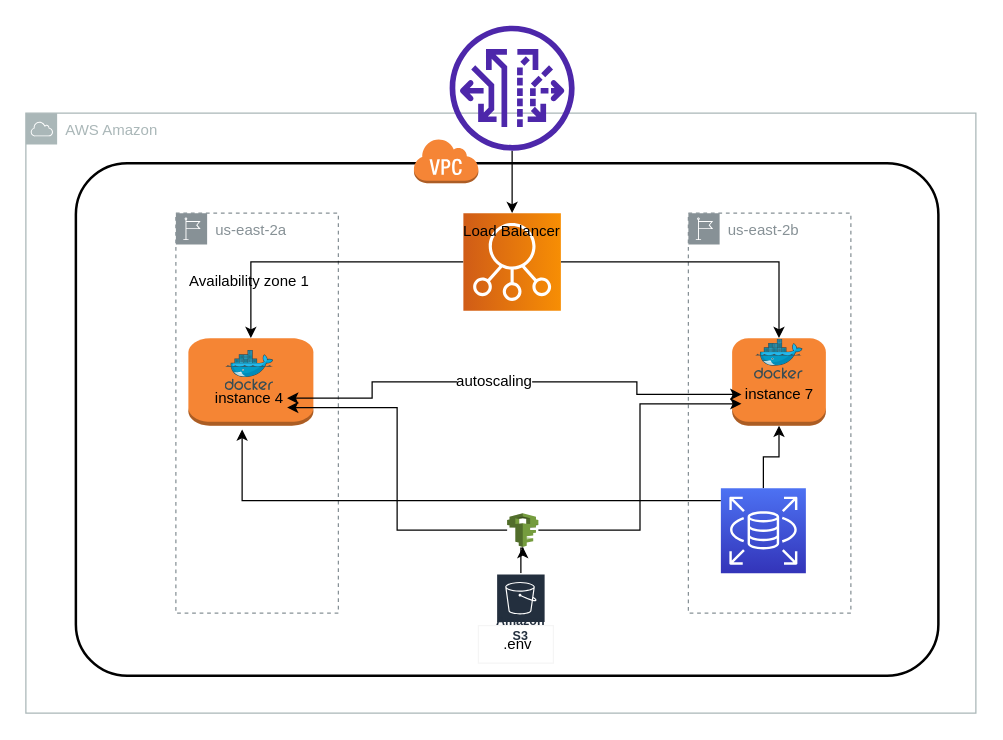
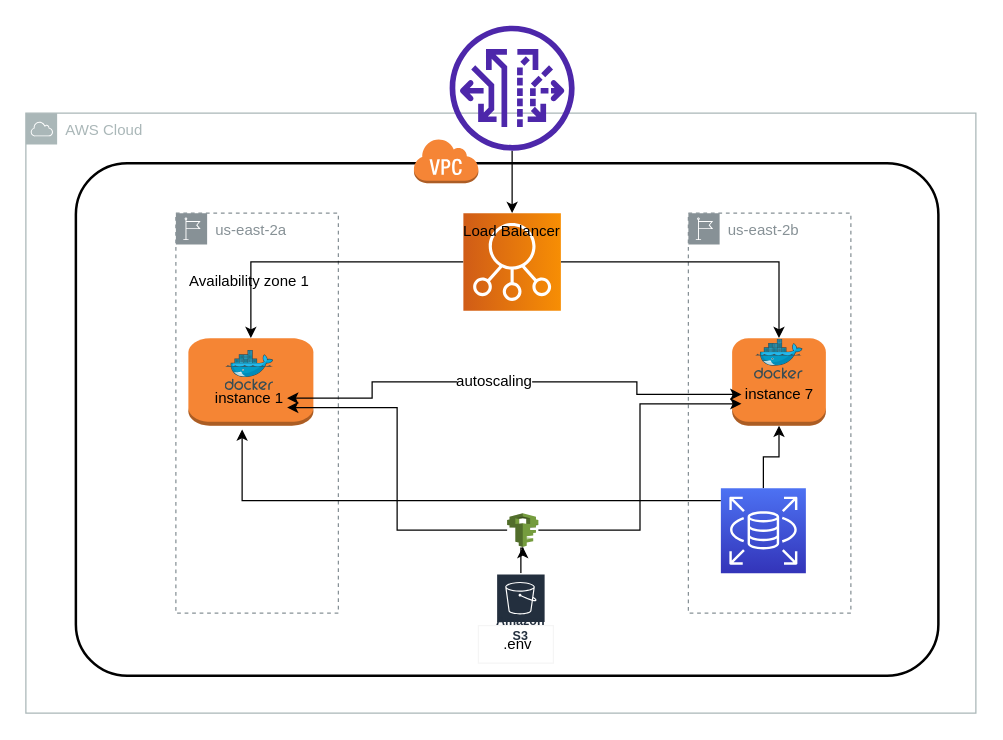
  <mxCell id="0" />
  <mxCell id="1" parent="0" />
- <mxCell id="2" value="AWS Amazon" style="sketch=0;outlineConnect=0;gradientColor=none;html=1;whiteSpace=wrap;fontSize=12;fontStyle=0;shape=mxgraph.aws4.group;grIcon=mxgraph.aws4.group_aws_cloud;strokeColor=#AAB7B8;fillColor=none;verticalAlign=top;align=left;spacingLeft=30;fontColor=#AAB7B8;dashed=0;" parent="1" vertex="1"><mxGeometry x="20" y="90" width="760" height="480" as="geometry" /></mxCell>
+ <mxCell id="2" value="AWS Cloud" style="sketch=0;outlineConnect=0;gradientColor=none;html=1;whiteSpace=wrap;fontSize=12;fontStyle=0;shape=mxgraph.aws4.group;grIcon=mxgraph.aws4.group_aws_cloud;strokeColor=#AAB7B8;fillColor=none;verticalAlign=top;align=left;spacingLeft=30;fontColor=#AAB7B8;dashed=0;" parent="1" vertex="1"><mxGeometry x="20" y="90" width="760" height="480" as="geometry" /></mxCell>
  <mxCell id="3" value="" style="rounded=1;arcSize=10;dashed=0;fillColor=none;gradientColor=none;strokeWidth=2;" parent="1" vertex="1"><mxGeometry x="60" y="130" width="690" height="410" as="geometry" /></mxCell>
  <mxCell id="4" value="" style="dashed=0;html=1;shape=mxgraph.aws3.virtual_private_cloud;fillColor=#F58536;gradientColor=none;dashed=0;" parent="1" vertex="1"><mxGeometry x="330" y="110" width="52" height="36" as="geometry" /></mxCell>
  <mxCell id="5" value="us-east-2a" style="sketch=0;outlineConnect=0;gradientColor=none;html=1;whiteSpace=wrap;fontSize=12;fontStyle=0;shape=mxgraph.aws4.group;grIcon=mxgraph.aws4.group_region;strokeColor=#879196;fillColor=none;verticalAlign=top;align=left;spacingLeft=30;fontColor=#879196;dashed=1;" parent="1" vertex="1"><mxGeometry x="140" y="170" width="130" height="320" as="geometry" /></mxCell>
  <mxCell id="6" value="us-east-2b" style="sketch=0;outlineConnect=0;gradientColor=none;html=1;whiteSpace=wrap;fontSize=12;fontStyle=0;shape=mxgraph.aws4.group;grIcon=mxgraph.aws4.group_region;strokeColor=#879196;fillColor=none;verticalAlign=top;align=left;spacingLeft=30;fontColor=#879196;dashed=1;" parent="1" vertex="1"><mxGeometry x="550" y="170" width="130" height="320" as="geometry" /></mxCell>
  <mxCell id="7" style="edgeStyle=orthogonalEdgeStyle;rounded=0;orthogonalLoop=1;jettySize=auto;html=1;entryX=0.43;entryY=1.043;entryDx=0;entryDy=0;entryPerimeter=0;" edge="1" parent="1" source="9" target="17"><mxGeometry relative="1" as="geometry"><Array as="points"><mxPoint x="193" y="400" /></Array></mxGeometry></mxCell>
  <mxCell id="8" style="edgeStyle=orthogonalEdgeStyle;rounded=0;orthogonalLoop=1;jettySize=auto;html=1;entryX=0.5;entryY=1;entryDx=0;entryDy=0;entryPerimeter=0;" edge="1" parent="1" source="9" target="18"><mxGeometry relative="1" as="geometry" /></mxCell>
  <mxCell id="9" value="" style="sketch=0;points=[[0,0,0],[0.25,0,0],[0.5,0,0],[0.75,0,0],[1,0,0],[0,1,0],[0.25,1,0],[0.5,1,0],[0.75,1,0],[1,1,0],[0,0.25,0],[0,0.5,0],[0,0.75,0],[1,0.25,0],[1,0.5,0],[1,0.75,0]];outlineConnect=0;fontColor=#232F3E;gradientColor=#4D72F3;gradientDirection=north;fillColor=#3334B9;strokeColor=#ffffff;dashed=0;verticalLabelPosition=bottom;verticalAlign=top;align=center;html=1;fontSize=12;fontStyle=0;aspect=fixed;shape=mxgraph.aws4.resourceIcon;resIcon=mxgraph.aws4.rds;" parent="1" vertex="1"><mxGeometry x="576" y="390" width="68" height="68" as="geometry" /></mxCell>
  <mxCell id="10" style="edgeStyle=orthogonalEdgeStyle;rounded=0;orthogonalLoop=1;jettySize=auto;html=1;" parent="1" source="12" target="17" edge="1"><mxGeometry relative="1" as="geometry" /></mxCell>
  <mxCell id="11" style="edgeStyle=orthogonalEdgeStyle;rounded=0;orthogonalLoop=1;jettySize=auto;html=1;" parent="1" source="12" target="18" edge="1"><mxGeometry relative="1" as="geometry" /></mxCell>
  <mxCell id="12" value="" style="sketch=0;points=[[0,0,0],[0.25,0,0],[0.5,0,0],[0.75,0,0],[1,0,0],[0,1,0],[0.25,1,0],[0.5,1,0],[0.75,1,0],[1,1,0],[0,0.25,0],[0,0.5,0],[0,0.75,0],[1,0.25,0],[1,0.5,0],[1,0.75,0]];outlineConnect=0;fontColor=#232F3E;gradientColor=#F78E04;gradientDirection=north;fillColor=#D05C17;strokeColor=#ffffff;dashed=0;verticalLabelPosition=bottom;verticalAlign=top;align=center;html=1;fontSize=12;fontStyle=0;aspect=fixed;shape=mxgraph.aws4.resourceIcon;resIcon=mxgraph.aws4.elastic_load_balancing;rotation=90;" parent="1" vertex="1"><mxGeometry x="370" y="170" width="78" height="78" as="geometry" /></mxCell>
  <mxCell id="13" value="Availability zone 1" style="text;html=1;strokeColor=none;fillColor=none;align=center;verticalAlign=middle;whiteSpace=wrap;rounded=0;" parent="1" vertex="1"><mxGeometry x="134" y="210" width="130" height="30" as="geometry" /></mxCell>
  <mxCell id="14" value="Load Balancer" style="text;html=1;strokeColor=none;fillColor=none;align=center;verticalAlign=middle;whiteSpace=wrap;rounded=0;" parent="1" vertex="1"><mxGeometry x="354" y="170" width="110" height="30" as="geometry" /></mxCell>
  <mxCell id="15" style="edgeStyle=orthogonalEdgeStyle;rounded=0;orthogonalLoop=1;jettySize=auto;html=1;" parent="1" source="16" target="14" edge="1"><mxGeometry relative="1" as="geometry" /></mxCell>
  <mxCell id="16" value="" style="sketch=0;outlineConnect=0;fontColor=#232F3E;gradientColor=none;fillColor=#4D27AA;strokeColor=none;dashed=0;verticalLabelPosition=bottom;verticalAlign=top;align=center;html=1;fontSize=12;fontStyle=0;aspect=fixed;pointerEvents=1;shape=mxgraph.aws4.vpc_traffic_mirroring;" parent="1" vertex="1"><mxGeometry x="359" y="20" width="100" height="100" as="geometry" /></mxCell>
  <mxCell id="17" value="" style="outlineConnect=0;dashed=0;verticalLabelPosition=bottom;verticalAlign=top;align=center;html=1;shape=mxgraph.aws3.instance;fillColor=#F58534;gradientColor=none;" parent="1" vertex="1"><mxGeometry x="150" y="270" width="100" height="70" as="geometry" /></mxCell>
  <mxCell id="18" value="" style="outlineConnect=0;dashed=0;verticalLabelPosition=bottom;verticalAlign=top;align=center;html=1;shape=mxgraph.aws3.instance;fillColor=#F58534;gradientColor=none;" parent="1" vertex="1"><mxGeometry x="585" y="270" width="75" height="70" as="geometry" /></mxCell>
- <mxCell id="19" value="instance 4" style="text;html=1;strokeColor=none;fillColor=none;align=center;verticalAlign=middle;whiteSpace=wrap;rounded=0;" parent="1" vertex="1"><mxGeometry x="169" y="303" width="60" height="30" as="geometry" /></mxCell>
+ <mxCell id="19" value="instance 1" style="text;html=1;strokeColor=none;fillColor=none;align=center;verticalAlign=middle;whiteSpace=wrap;rounded=0;" parent="1" vertex="1"><mxGeometry x="169" y="303" width="60" height="30" as="geometry" /></mxCell>
  <mxCell id="20" value="instance 7" style="text;html=1;strokeColor=none;fillColor=none;align=center;verticalAlign=middle;whiteSpace=wrap;rounded=0;" parent="1" vertex="1"><mxGeometry x="592.5" y="300" width="60" height="30" as="geometry" /></mxCell>
  <mxCell id="21" style="edgeStyle=orthogonalEdgeStyle;rounded=0;orthogonalLoop=1;jettySize=auto;html=1;entryX=1;entryY=0.5;entryDx=0;entryDy=0;" parent="1" source="23" target="19" edge="1"><mxGeometry relative="1" as="geometry" /></mxCell>
  <mxCell id="22" style="edgeStyle=orthogonalEdgeStyle;rounded=0;orthogonalLoop=1;jettySize=auto;html=1;" parent="1" source="23" target="20" edge="1"><mxGeometry relative="1" as="geometry" /></mxCell>
  <mxCell id="23" value="autoscaling" style="text;html=1;strokeColor=none;fillColor=none;align=center;verticalAlign=middle;whiteSpace=wrap;rounded=0;" parent="1" vertex="1"><mxGeometry x="365" y="290" width="60" height="30" as="geometry" /></mxCell>
  <mxCell id="24" style="edgeStyle=orthogonalEdgeStyle;rounded=0;orthogonalLoop=1;jettySize=auto;html=1;entryX=0.5;entryY=1;entryDx=0;entryDy=0;entryPerimeter=0;" parent="1" source="25" target="28" edge="1"><mxGeometry relative="1" as="geometry" /></mxCell>
  <mxCell id="25" value="Amazon S3" style="sketch=0;outlineConnect=0;fontColor=#232F3E;gradientColor=none;strokeColor=#ffffff;fillColor=#232F3E;dashed=0;verticalLabelPosition=middle;verticalAlign=bottom;align=center;html=1;whiteSpace=wrap;fontSize=10;fontStyle=1;spacing=3;shape=mxgraph.aws4.productIcon;prIcon=mxgraph.aws4.s3;" parent="1" vertex="1"><mxGeometry x="396" y="458" width="40" height="60" as="geometry" /></mxCell>
  <mxCell id="26" style="edgeStyle=orthogonalEdgeStyle;rounded=0;orthogonalLoop=1;jettySize=auto;html=1;entryX=0;entryY=0.75;entryDx=0;entryDy=0;" parent="1" source="28" target="20" edge="1"><mxGeometry relative="1" as="geometry" /></mxCell>
  <mxCell id="27" style="edgeStyle=orthogonalEdgeStyle;rounded=0;orthogonalLoop=1;jettySize=auto;html=1;entryX=1;entryY=0.75;entryDx=0;entryDy=0;" parent="1" source="28" target="19" edge="1"><mxGeometry relative="1" as="geometry" /></mxCell>
  <mxCell id="28" value="" style="outlineConnect=0;dashed=0;verticalLabelPosition=bottom;verticalAlign=top;align=center;html=1;shape=mxgraph.aws3.iam;fillColor=#759C3E;gradientColor=none;" parent="1" vertex="1"><mxGeometry x="405" y="410" width="25" height="27" as="geometry" /></mxCell>
  <mxCell id="29" value="&amp;nbsp;.env" style="text;html=1;strokeColor=#F5F5F5;fillColor=none;align=center;verticalAlign=middle;whiteSpace=wrap;rounded=0;" parent="1" vertex="1"><mxGeometry x="382" y="500" width="60" height="30" as="geometry" /></mxCell>
  <mxCell id="30" value="" style="image;sketch=0;aspect=fixed;html=1;points=[];align=center;fontSize=12;image=img/lib/mscae/Docker.svg;" parent="1" vertex="1"><mxGeometry x="179.5" y="280" width="39" height="31.98" as="geometry" /></mxCell>
  <mxCell id="31" value="" style="image;sketch=0;aspect=fixed;html=1;points=[];align=center;fontSize=12;image=img/lib/mscae/Docker.svg;" parent="1" vertex="1"><mxGeometry x="603" y="271.02" width="39" height="31.98" as="geometry" /></mxCell>
